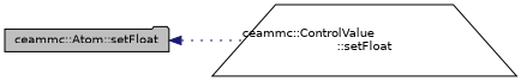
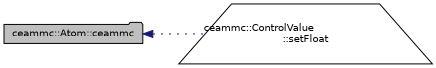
  digraph {
    rankdir=LR
    node [color=black fontname=Helvetica fontsize=10 style=filled]
-   n1 [fillcolor=grey75 fontcolor=black height=0.2 label="ceammc::Atom::setFloat" shape=folder width=0.4]
+   n1 [fillcolor=grey75 fontcolor=black height=0.2 label="ceammc::Atom::ceammc" shape=folder width=0.4]
    n2 [fillcolor=white height=0.2 label="ceammc::ControlValue\l::setFloat" shape=trapezium width=0.4]
    n1 -> n2 [color=midnightblue dir=back fontname=Helvetica fontsize=10 labelfontname=Helvetica labelfontsize=10 style=dotted]
  }
